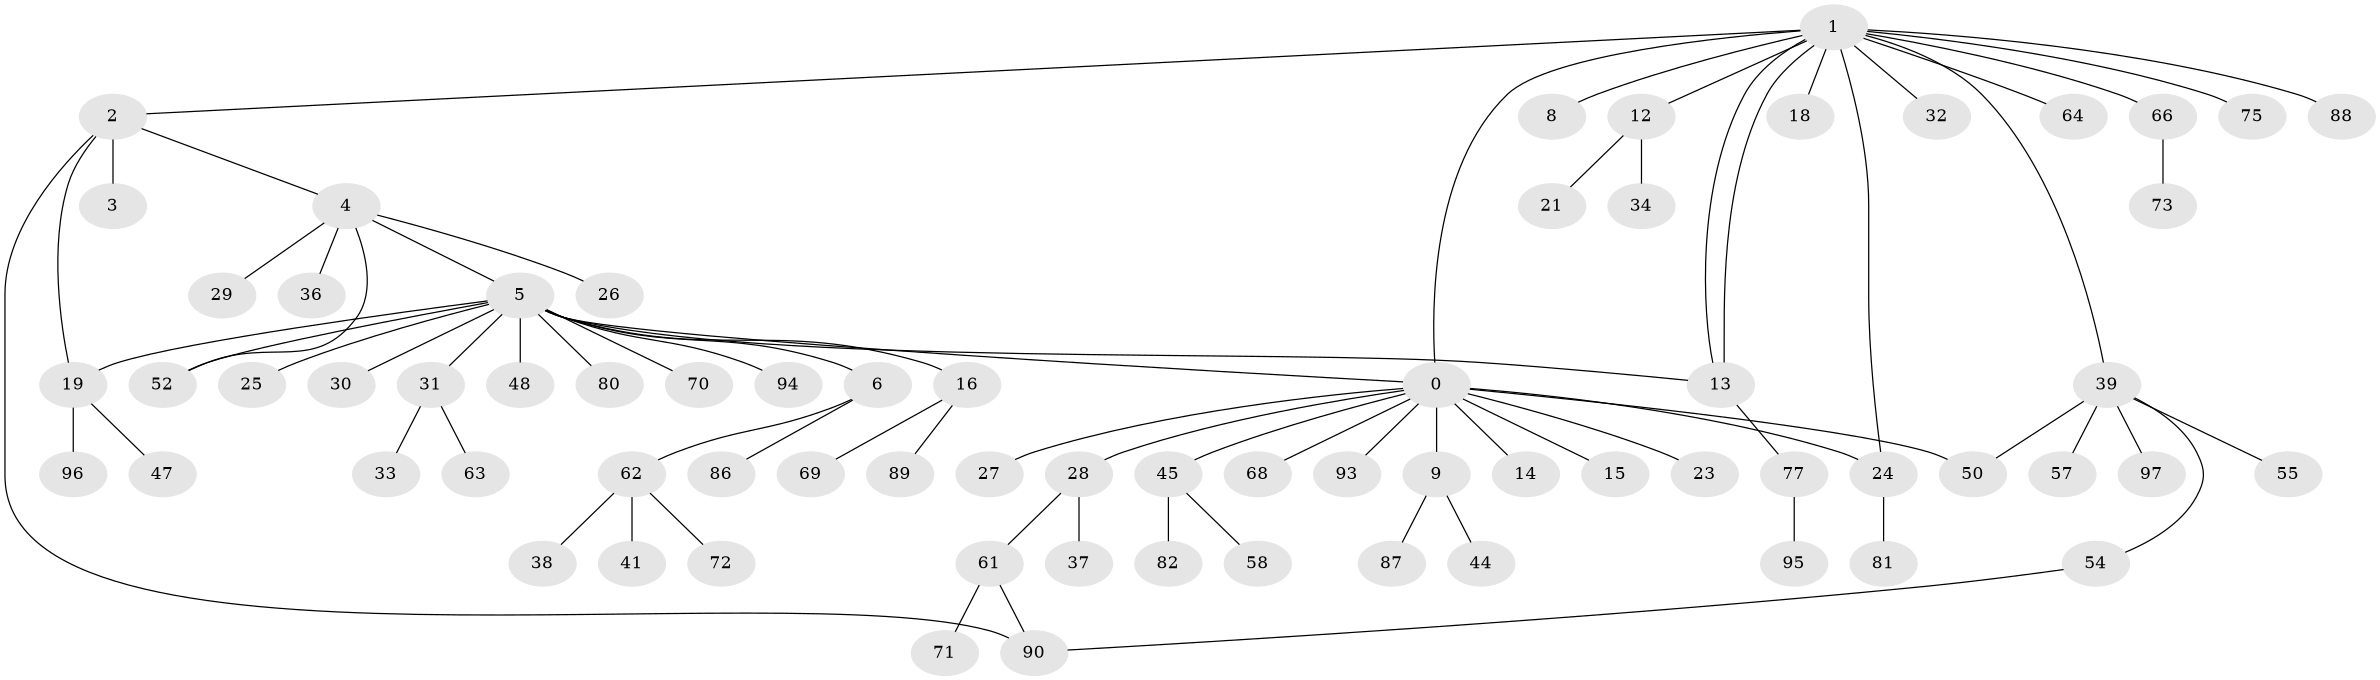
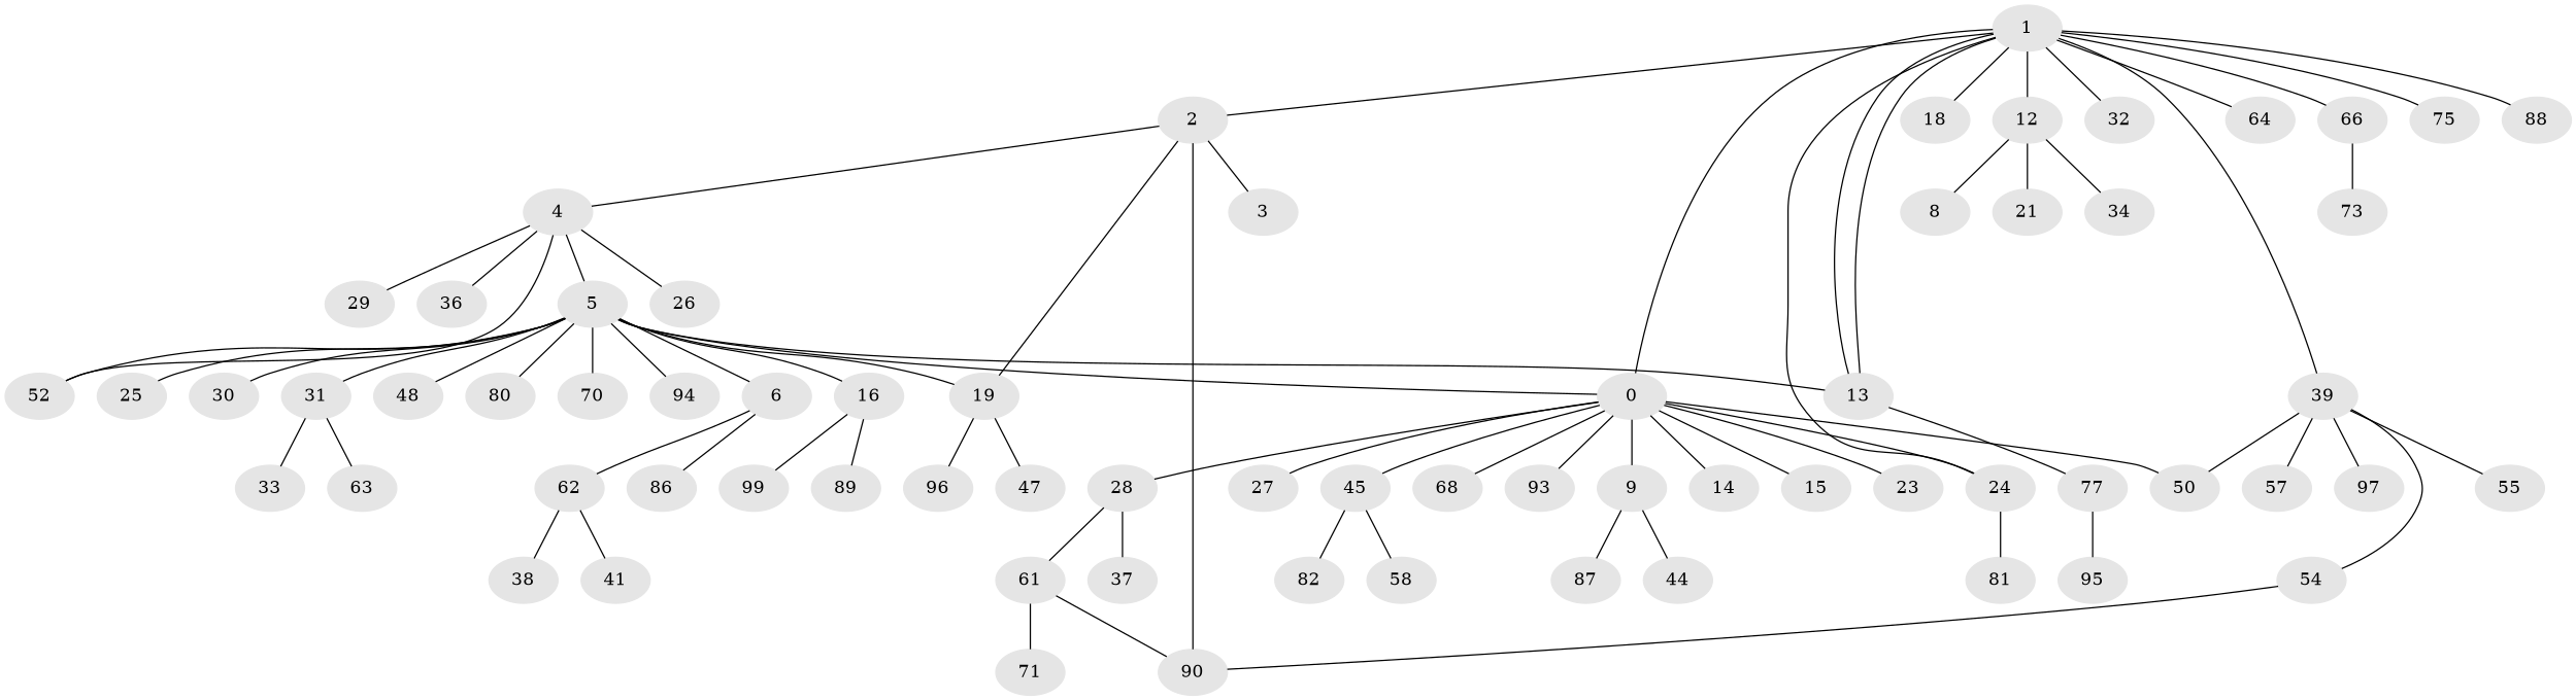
  graph {
    node [color=gray90 style=filled]
    1 [super="+98"]
    2 [super="+67"]
    n3 [label=0 super="+10"]
    8 [super="+35"]
    12 [super="+17"]
    13
    18
    24 [super="+74"]
    32
    39 [super="+40"]
    64
    66
    75 [super="+83"]
    88
    3
    4 [super="+49"]
    19 [super="+46"]
    90 [super="+92"]
    9 [super="+11"]
    14
    15
    23
    27
    28 [super="+56"]
    45 [super="+54"]
    50
    68
    93
    21 [super="+91"]
    34
    77 [super="+80"]
    81
    n33 [label=54 super="+76"]
    55
    57
    97
    73
    5 [super="+20"]
    26 [super="+43"]
    29
    36
    52
    47
    96
    6 [super="+51"]
    16 [super="+78"]
    25 [super="+84"]
    30
    31
    48
    n51 [label=80]
    70
    94
    n54 [label=62 super="+59"]
    86
-   69
+   69 [label=99]
    89
    33 [super="+62"]
    63
    38
    41
-   72
    44
    87 [super="+99"]
    37 [super="+85"]
    61 [super="+79"]
    58
    82
    95
    71
    1 -- 2
    1 -- n3
-   1 -- 8
+   12 -- 8
    1 -- 12
    1 -- 13
    1 -- 13
    1 -- 18
    1 -- 24
    1 -- 32
    1 -- 39
    1 -- 64
    1 -- 66
    1 -- 75
    1 -- 88
    2 -- 3
    2 -- 4
    2 -- 19
    2 -- 90
    n3 -- 24
    n3 -- 9
    n3 -- 14
    n3 -- 15
    n3 -- 23
    n3 -- 27
    n3 -- 28
    n3 -- 45
    n3 -- 50
    n3 -- 68
    n3 -- 93
    12 -- 21
    12 -- 34
    13 -- 77
    24 -- 81
    39 -- 50
    39 -- n33
    39 -- 55
    39 -- 57
    39 -- 97
    66 -- 73
    4 -- 5
    4 -- 26
    4 -- 29
    4 -- 36
    4 -- 52
    19 -- 47
    19 -- 96
    9 -- 44
    9 -- 87
    28 -- 37
    28 -- 61
    45 -- 58
    45 -- 82
    77 -- 95
    n33 -- 90
    5 -- n3
    5 -- 13
    5 -- 19
    5 -- 52
    5 -- 6
    5 -- 16
    5 -- 25
    5 -- 30
    5 -- 31
    5 -- 48
    5 -- n51
    5 -- 70
    5 -- 94
    6 -- n54
    6 -- 86
    16 -- 69
    16 -- 89
    31 -- 33
    31 -- 63
    n54 -- 38
    n54 -- 41
-   n54 -- 72
    61 -- 90
    61 -- 71
  }
